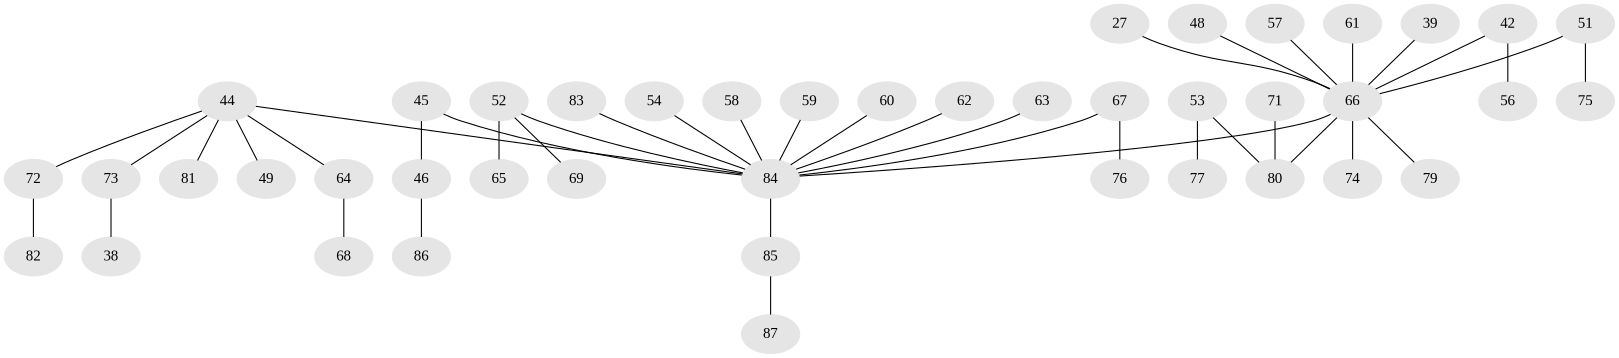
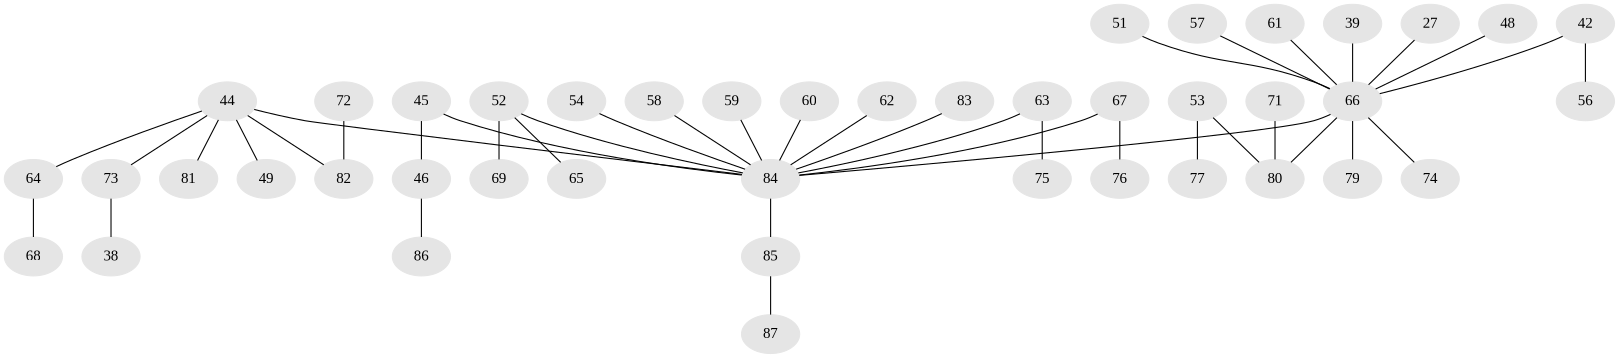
  graph {
    fontname="Liberation Serif"
    node [color=gray90 fontname="Liberation Serif" style=filled]
    edge [fontname="Liberation Serif"]
    66 [super="+2+1+4+20+28+8+17+21+10+22+41+32+33+34+36"]
    84 [super="+30+18+51+35+70+31"]
    80 [super="+38+43"]
    74
    79
    39
    42
    56
    44 [super="+25+40"]
    49
    64
    72
    73
    81
    68
    82
    n17 [label=38]
    85
    45 [super="+37"]
    46
    86
    n22 [label=27]
    48
    52 [super="+23"]
    65
    69
    53
    77
    54
    n30 [label=51]
    57
    58
    59
    60
    61
    62
    63
    75
    67 [super="+50"]
    76
    71
    83
    87
    66 -- 84
    66 -- 80
    66 -- 74
    66 -- 79
    84 -- 85
    39 -- 66
    42 -- 66
    42 -- 56
    44 -- 84
    44 -- 49
    44 -- 64
-   44 -- 72
+   44 -- 82
    44 -- 73
    44 -- 81
    64 -- 68
    72 -- 82
    73 -- n17
    85 -- 87
    45 -- 84
    45 -- 46
    46 -- 86
    n22 -- 66
    48 -- 66
    52 -- 84
    52 -- 65
    52 -- 69
    53 -- 80
    53 -- 77
    54 -- 84
    n30 -- 66
    57 -- 66
    58 -- 84
    59 -- 84
    60 -- 84
    61 -- 66
    62 -- 84
    63 -- 84
-   n30 -- 75
+   63 -- 75
    67 -- 84
    67 -- 76
    71 -- 80
    83 -- 84
  }
